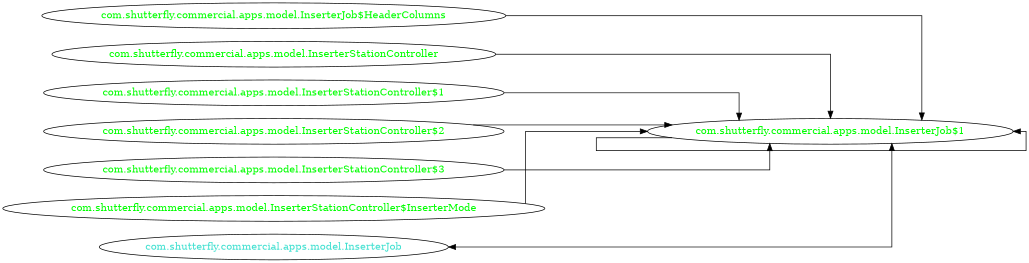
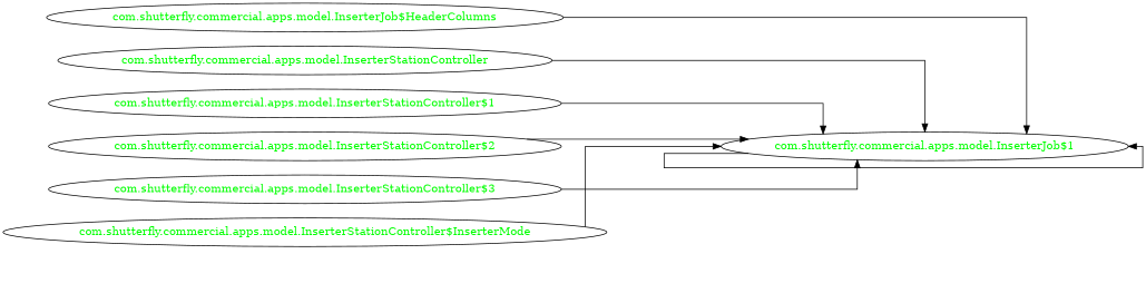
  digraph {
    concentrate=true
    rankdir=LR
    ranksep=2.0
    splines=ortho
    node [fontcolor=green]
    "com.shutterfly.commercial.apps.model.InserterJob$1"
    "com.shutterfly.commercial.apps.model.InserterJob$HeaderColumns"
    "com.shutterfly.commercial.apps.model.InserterStationController"
    "com.shutterfly.commercial.apps.model.InserterStationController$1"
    "com.shutterfly.commercial.apps.model.InserterStationController$2"
    "com.shutterfly.commercial.apps.model.InserterStationController$3"
    "com.shutterfly.commercial.apps.model.InserterStationController$InserterMode"
-   "com.shutterfly.commercial.apps.model.InserterJob" [fontcolor=turquoise]
    "com.shutterfly.commercial.apps.model.InserterJob$1" -> "com.shutterfly.commercial.apps.model.InserterJob$1"
    "com.shutterfly.commercial.apps.model.InserterJob$HeaderColumns" -> "com.shutterfly.commercial.apps.model.InserterJob$1"
    "com.shutterfly.commercial.apps.model.InserterStationController" -> "com.shutterfly.commercial.apps.model.InserterJob$1"
    "com.shutterfly.commercial.apps.model.InserterStationController$1" -> "com.shutterfly.commercial.apps.model.InserterJob$1"
    "com.shutterfly.commercial.apps.model.InserterStationController$2" -> "com.shutterfly.commercial.apps.model.InserterJob$1"
    "com.shutterfly.commercial.apps.model.InserterStationController$3" -> "com.shutterfly.commercial.apps.model.InserterJob$1"
    "com.shutterfly.commercial.apps.model.InserterStationController$InserterMode" -> "com.shutterfly.commercial.apps.model.InserterJob$1"
-   "com.shutterfly.commercial.apps.model.InserterJob" -> "com.shutterfly.commercial.apps.model.InserterJob$1" [dir=both]
  }
